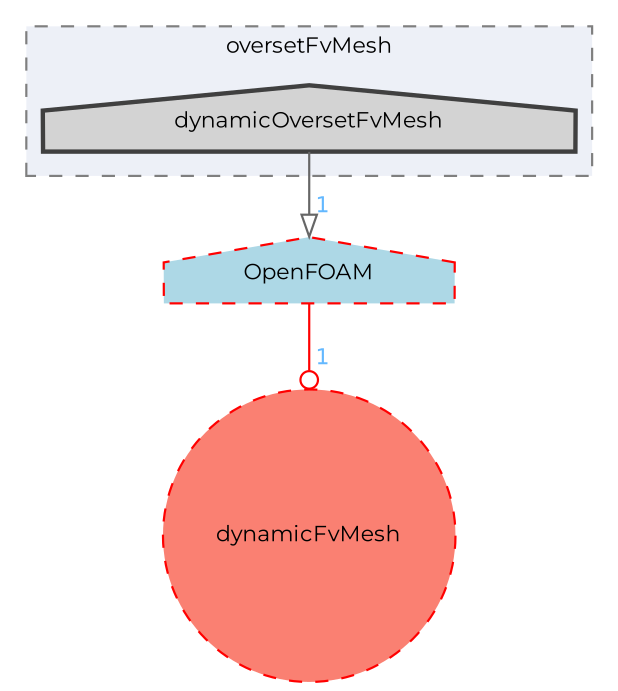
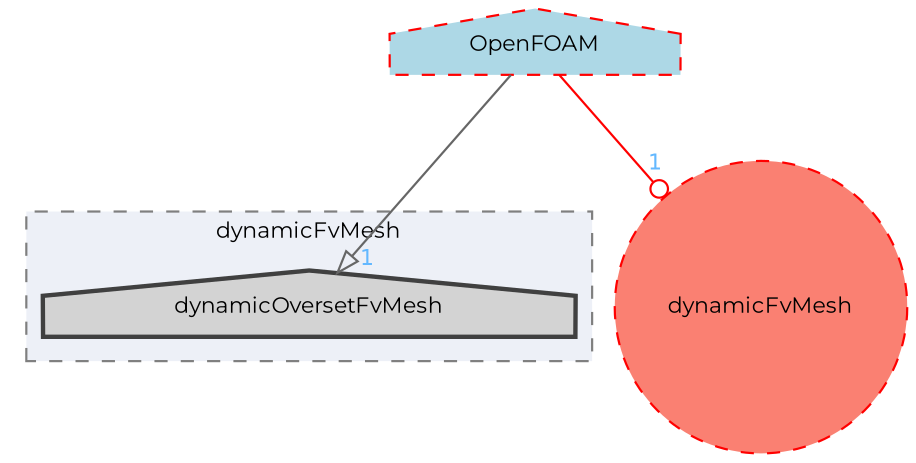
  digraph {
    compound=true
    fontname=Montserrat
    node [color=red fontname=Montserrat fontsize=10 shape=house style="filled,dashed"]
    edge [fontcolor=steelblue1 fontname=Montserrat fontsize=10 headlabel=1 labeldistance=1.5 labelfontname=Helvetica labelfontsize=10]
    n1 [color=grey25 fillcolor=lightgrey height=0.2 label=dynamicOversetFvMesh style="filled,bold" width=0.4]
    n2 [fillcolor=lightblue height=0.2 label=OpenFOAM width=0.4]
    n3 [fillcolor=salmon height=0.2 label=dynamicFvMesh shape=circle width=0.4]
    subgraph cluster_1 {
      bgcolor="#edf0f7"
      fontsize=10
-     label=oversetFvMesh
+     label=dynamicFvMesh
      pencolor=grey50
      style="filled,dashed"
      n1
    }
-   n1 -> n2 [arrowhead=onormal color=gray40]
+   n2 -> n1 [arrowhead=onormal color=gray40]
    n2 -> n3 [arrowhead=odot color=red]
  }
